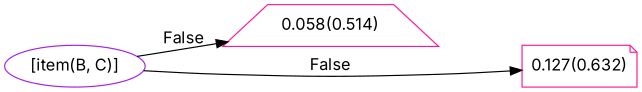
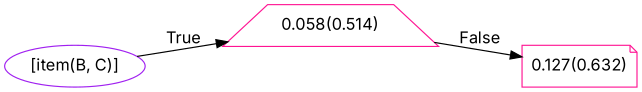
  digraph {
    fontname=Inter
    rankdir=LR
    node [color=deeppink fontname=Inter]
    edge [fontname=Inter]
    n1 [color=purple label="[item(B, C)]" shape=ellipse]
    n2 [label="0.058(0.514)" shape=trapezium]
    n3 [label="0.127(0.632)" shape=note]
-   n1 -> n2 [label=False]
-   n1 -> n3 [label=False]
+   n1 -> n2 [label=True]
+   n2 -> n3 [label=False]
  }
